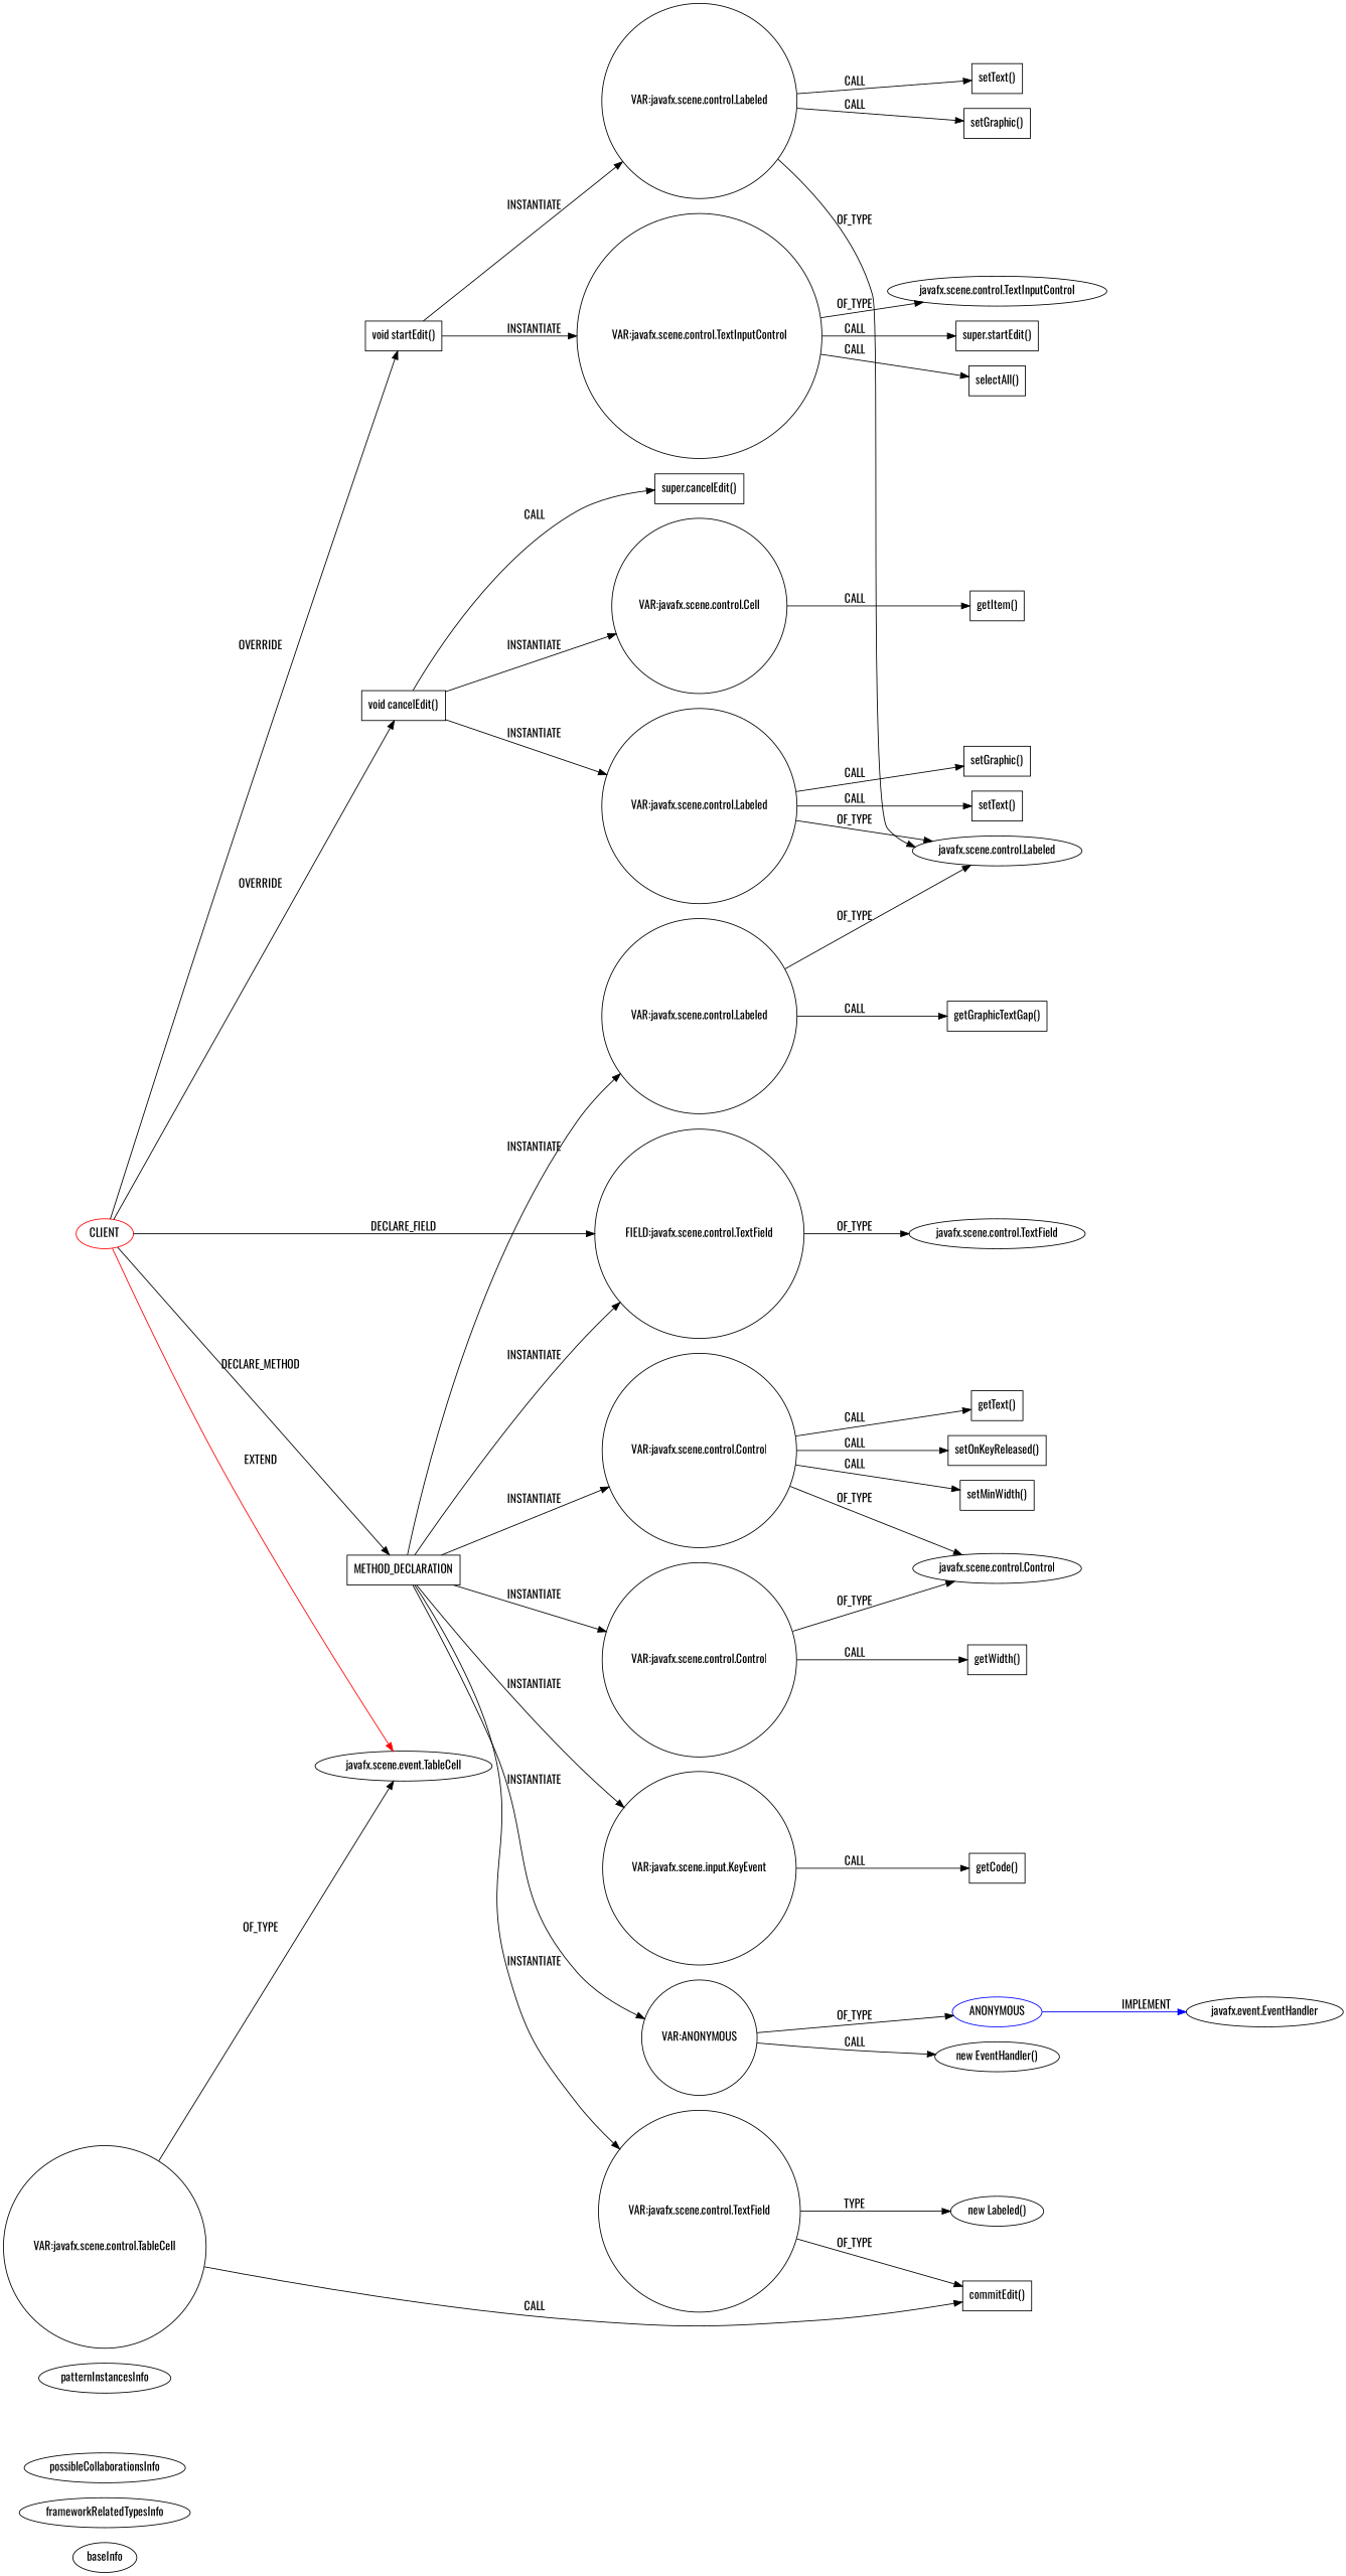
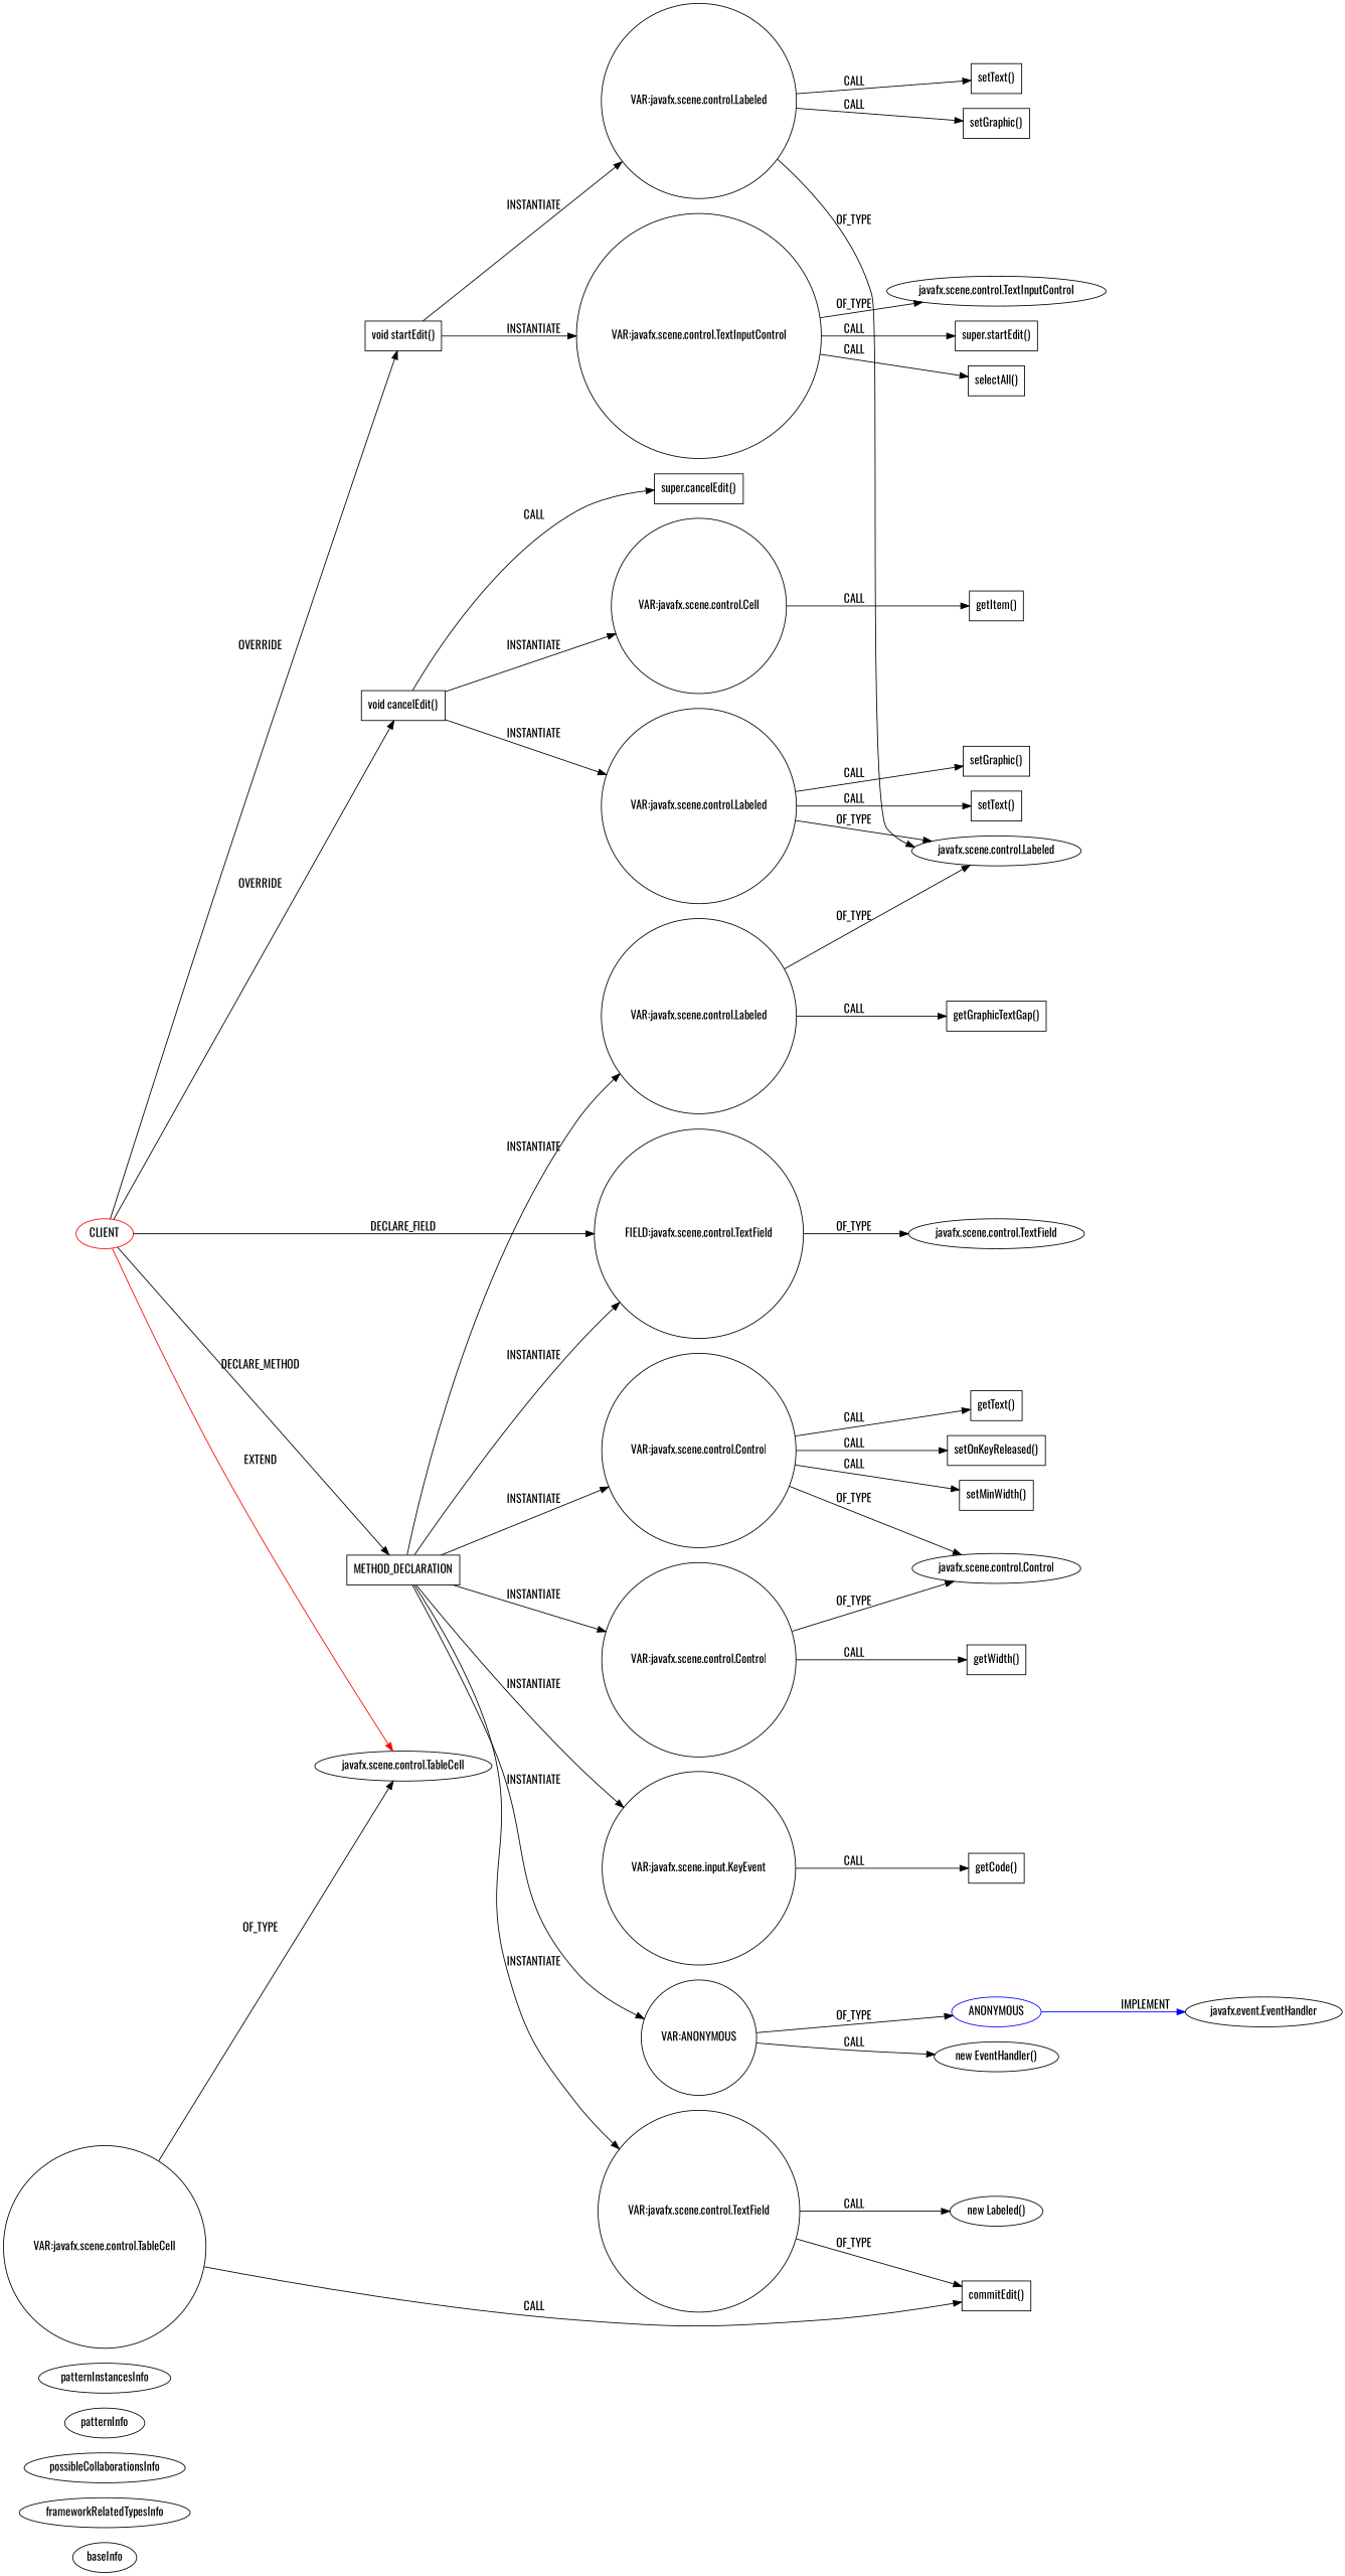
  digraph {
    fontname=Oswald
    rankdir=LR
    node [fontname=Oswald isFrameworkType=false vertexType=INSIDE_CALL shape=box]
    edge [fontname=Oswald]
    baseInfo [category=pattern graphId=367 isAnonymous=false possibleRelation=true isFrameworkType="" vertexType="" shape=""]
    frameworkRelatedTypesInfo [0="javafx.scene.control.TableCell" isFrameworkType="" vertexType="" shape=""]
    possibleCollaborationsInfo [0="367~INSTANTIATION-CLIENT_METHOD_DECLARATION-~javafx.scene.control.TableCell ~javafx.event.EventHandler ~false~true" isFrameworkType="" vertexType="" shape=""]
+   patternInfo [frequency=4.0 patternRootClient=0 isFrameworkType="" vertexType="" shape=""]
    patternInstancesInfo [0="hock323-eventManager~/hock323-eventManager/EventManager-master/src/eventManager/fx/EditingPrizeCell.java~EditingPrizeCell~3043" 1="hock323-eventManager~/hock323-eventManager/EventManager-master/src/eventManager/fx/EditingStringAnnouncementCell.java~EditingStringAnnouncementCell~3048" 2="gleba-cppoints~/gleba-cppoints/cppoints-master/src/cpapp/view/EditTableController.java~EditingCell~2755" 3="JeremieAstray-studentScoreAnalysis~/JeremieAstray-studentScoreAnalysis/studentScoreAnalysis-master/src/com/jeremie/scoreAnalysis/view/ScoreEditingCell.java~ScoreEditingCell~619" isFrameworkType="" vertexType="" shape=""]
    n6 [label="javafx.scene.control.Labeled" vertexType=FRAMEWORK_CLASS_TYPE shape=""]
    n7 [label="VAR:javafx.scene.control.Labeled" shape=circle vertexType=VARIABLE_EXPRESION]
    n8 [label="setGraphic()"]
    n9 [label="setText()"]
    n10 [label="void cancelEdit()" vertexType=OVERRIDING_METHOD_DECLARATION]
    n11 [label="super.cancelEdit()" vertexType=SUPER_CALL]
    n12 [label="VAR:javafx.scene.control.Cell" shape=circle vertexType=VARIABLE_EXPRESION]
    n13 [label="getItem()"]
    n14 [color=red label=CLIENT vertexType=ROOT_CLIENT_CLASS_DECLARATION shape=""]
-   n15 [label="javafx.scene.event.TableCell" vertexType=FRAMEWORK_CLASS_TYPE shape=""]
+   n15 [label="javafx.scene.control.TableCell" vertexType=FRAMEWORK_CLASS_TYPE shape=""]
    n16 [label=METHOD_DECLARATION vertexType=CLIENT_METHOD_DECLARATION]
    n17 [label="void startEdit()" vertexType=OVERRIDING_METHOD_DECLARATION]
    n18 [label="FIELD:javafx.scene.control.TextField" shape=circle vertexType=FIELD_DECLARATION]
    n19 [label="VAR:ANONYMOUS" shape=circle vertexType=VARIABLE_EXPRESION]
    n20 [label="VAR:javafx.scene.control.TextField" shape=circle vertexType=VARIABLE_EXPRESION]
    n21 [label="VAR:javafx.scene.control.Labeled" shape=circle vertexType=VARIABLE_EXPRESION]
    n22 [label="VAR:javafx.scene.control.Control" shape=circle vertexType=VARIABLE_EXPRESION]
    n23 [label="VAR:javafx.scene.control.Control" shape=circle vertexType=VARIABLE_EXPRESION]
    n24 [label="VAR:javafx.scene.input.KeyEvent" shape=circle vertexType=VARIABLE_EXPRESION]
    n25 [label="VAR:javafx.scene.control.Labeled" shape=circle vertexType=VARIABLE_EXPRESION]
    n26 [label="VAR:javafx.scene.control.TextInputControl" shape=circle vertexType=VARIABLE_EXPRESION]
    n27 [label="javafx.scene.control.TextField" vertexType=FRAMEWORK_CLASS_TYPE shape=""]
    n28 [color=blue label=ANONYMOUS vertexType=REFERENCE_ANONYMOUS_DECLARATION shape=""]
    n29 [label="new EventHandler()" vertexType=CONSTRUCTOR_CALL shape=""]
    n30 [label="new Labeled()" vertexType=CONSTRUCTOR_CALL shape=""]
    n31 [label="commitEdit()"]
    n32 [label="getGraphicTextGap()"]
    n33 [label="VAR:javafx.scene.control.TableCell" shape=circle vertexType=VARIABLE_EXPRESION]
    n34 [label="javafx.scene.control.Control" vertexType=FRAMEWORK_CLASS_TYPE shape=""]
    n35 [label="getText()"]
    n36 [label="setOnKeyReleased()"]
    n37 [label="setMinWidth()"]
    n38 [label="getWidth()"]
    n39 [label="getCode()"]
    n40 [label="javafx.event.EventHandler" vertexType=FRAMEWORK_INTERFACE_TYPE shape=""]
    n41 [label="setGraphic()"]
    n42 [label="setText()"]
    n43 [label="super.startEdit()" vertexType=SUPER_CALL]
    n44 [label="selectAll()"]
    n45 [label="javafx.scene.control.TextInputControl" vertexType=FRAMEWORK_CLASS_TYPE shape=""]
    n7 -> n6 [label=OF_TYPE]
    n7 -> n8 [label=CALL]
    n7 -> n9 [label=CALL]
    n10 -> n7 [label=INSTANTIATE]
    n10 -> n11 [label=CALL]
    n10 -> n12 [label=INSTANTIATE]
    n12 -> n13 [label=CALL]
    n14 -> n10 [label=OVERRIDE]
    n14 -> n15 [color=red label=EXTEND]
    n14 -> n16 [label=DECLARE_METHOD]
    n14 -> n17 [label=OVERRIDE]
    n14 -> n18 [label=DECLARE_FIELD]
    n16 -> n18 [label=INSTANTIATE]
    n16 -> n19 [label=INSTANTIATE]
    n16 -> n20 [label=INSTANTIATE]
    n16 -> n21 [label=INSTANTIATE]
    n16 -> n22 [label=INSTANTIATE]
    n16 -> n23 [label=INSTANTIATE]
    n16 -> n24 [label=INSTANTIATE]
    n17 -> n25 [label=INSTANTIATE]
    n17 -> n26 [label=INSTANTIATE]
    n18 -> n27 [label=OF_TYPE]
    n19 -> n28 [label=OF_TYPE]
    n19 -> n29 [label=CALL]
-   n20 -> n30 [label=TYPE]
+   n20 -> n30 [label=CALL]
    n20 -> n31 [label=OF_TYPE]
    n21 -> n6 [label=OF_TYPE]
    n21 -> n32 [label=CALL]
    n22 -> n34 [label=OF_TYPE]
    n22 -> n35 [label=CALL]
    n22 -> n36 [label=CALL]
    n22 -> n37 [label=CALL]
    n23 -> n34 [label=OF_TYPE]
    n23 -> n38 [label=CALL]
    n24 -> n39 [label=CALL]
    n25 -> n6 [label=OF_TYPE]
    n25 -> n41 [label=CALL]
    n25 -> n42 [label=CALL]
    n26 -> n43 [label=CALL]
    n26 -> n44 [label=CALL]
    n26 -> n45 [label=OF_TYPE]
    n28 -> n40 [color=blue label=IMPLEMENT]
    n33 -> n15 [label=OF_TYPE]
    n33 -> n31 [label=CALL]
  }
